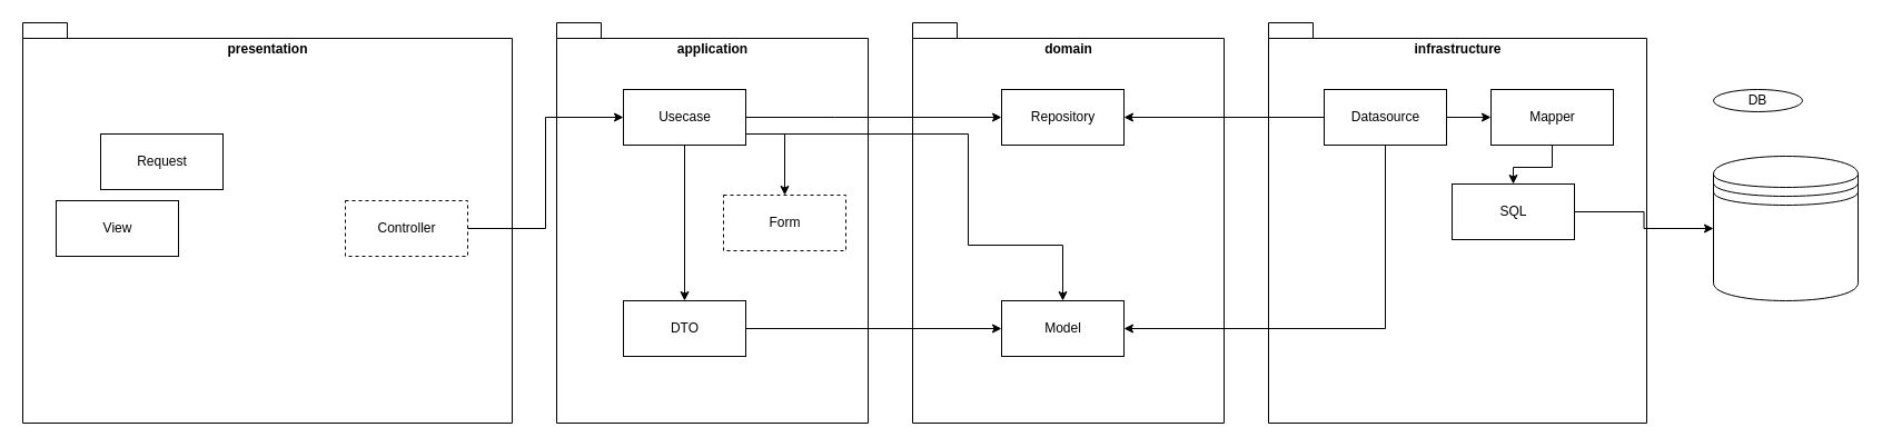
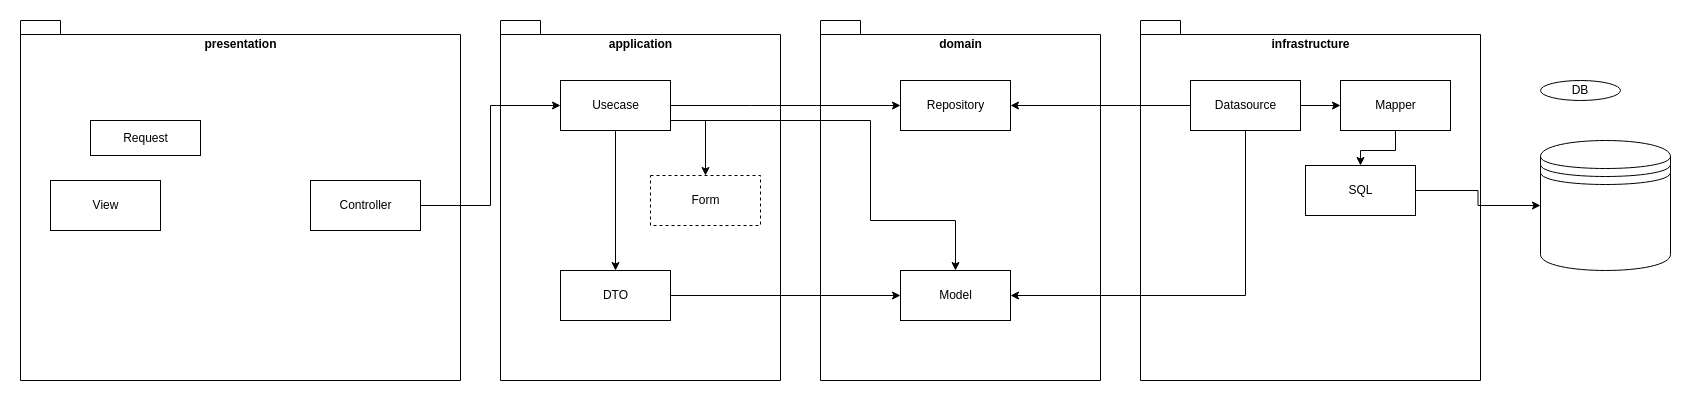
  <mxCell id="0" />
  <mxCell id="1" parent="0" />
  <mxCell id="2" value="domain" style="shape=folder;fontStyle=1;spacingTop=10;tabWidth=40;tabHeight=14;tabPosition=left;html=1;verticalAlign=top;fillColor=none;movable=0;resizable=0;rotatable=0;deletable=0;editable=0;locked=1;connectable=0;" parent="1" vertex="1"><mxGeometry x="820" y="20" width="280" height="360" as="geometry" /></mxCell>
  <mxCell id="3" value="presentation" style="shape=folder;fontStyle=1;spacingTop=10;tabWidth=40;tabHeight=14;tabPosition=left;html=1;verticalAlign=top;fillColor=none;movable=0;resizable=0;rotatable=0;deletable=0;editable=0;locked=1;connectable=0;" parent="1" vertex="1"><mxGeometry x="20" y="20" width="440" height="360" as="geometry" /></mxCell>
  <mxCell id="4" value="application" style="shape=folder;fontStyle=1;spacingTop=10;tabWidth=40;tabHeight=14;tabPosition=left;html=1;verticalAlign=top;fillColor=none;movable=0;resizable=0;rotatable=0;deletable=0;editable=0;locked=1;connectable=0;" parent="1" vertex="1"><mxGeometry x="500" y="20" width="280" height="360" as="geometry" /></mxCell>
  <mxCell id="5" value="infrastructure" style="shape=folder;fontStyle=1;spacingTop=10;tabWidth=40;tabHeight=14;tabPosition=left;html=1;verticalAlign=top;fillColor=none;movable=1;resizable=1;rotatable=1;deletable=1;editable=1;locked=0;connectable=1;" parent="1" vertex="1"><mxGeometry x="1140" y="20" width="340" height="360" as="geometry" /></mxCell>
  <mxCell id="6" style="edgeStyle=orthogonalEdgeStyle;rounded=0;orthogonalLoop=1;jettySize=auto;html=1;entryX=0;entryY=0.5;entryDx=0;entryDy=0;" edge="1" parent="1" source="7" target="12"><mxGeometry relative="1" as="geometry" /></mxCell>
- <mxCell id="7" value="Controller" style="html=1;dashed=1;" parent="1" vertex="1"><mxGeometry x="310" y="180" width="110" height="50" as="geometry" /></mxCell>
+ <mxCell id="7" value="Controller" style="html=1;" parent="1" vertex="1"><mxGeometry x="310" y="180" width="110" height="50" as="geometry" /></mxCell>
  <mxCell id="8" style="edgeStyle=orthogonalEdgeStyle;rounded=0;orthogonalLoop=1;jettySize=auto;html=1;entryX=0;entryY=0.5;entryDx=0;entryDy=0;exitX=1;exitY=0.5;exitDx=0;exitDy=0;" edge="1" parent="1" source="12" target="18"><mxGeometry relative="1" as="geometry"><Array as="points"><mxPoint x="750" y="105" /><mxPoint x="750" y="105" /></Array></mxGeometry></mxCell>
  <mxCell id="9" style="edgeStyle=orthogonalEdgeStyle;rounded=0;orthogonalLoop=1;jettySize=auto;html=1;entryX=0.5;entryY=0;entryDx=0;entryDy=0;" edge="1" parent="1" source="12" target="17"><mxGeometry relative="1" as="geometry"><Array as="points"><mxPoint x="870" y="120" /><mxPoint x="870" y="220" /><mxPoint x="955" y="220" /></Array></mxGeometry></mxCell>
  <mxCell id="10" style="edgeStyle=orthogonalEdgeStyle;rounded=0;orthogonalLoop=1;jettySize=auto;html=1;entryX=0.5;entryY=0;entryDx=0;entryDy=0;" edge="1" parent="1" source="12" target="28"><mxGeometry relative="1" as="geometry"><Array as="points"><mxPoint x="705" y="120" /></Array></mxGeometry></mxCell>
  <mxCell id="11" style="edgeStyle=orthogonalEdgeStyle;rounded=0;orthogonalLoop=1;jettySize=auto;html=1;entryX=0.5;entryY=0;entryDx=0;entryDy=0;" edge="1" parent="1" source="12" target="27"><mxGeometry relative="1" as="geometry" /></mxCell>
  <mxCell id="12" value="Usecase" style="html=1;" parent="1" vertex="1"><mxGeometry x="560" y="80" width="110" height="50" as="geometry" /></mxCell>
  <mxCell id="13" style="edgeStyle=orthogonalEdgeStyle;rounded=0;orthogonalLoop=1;jettySize=auto;html=1;" edge="1" parent="1" source="16" target="18"><mxGeometry relative="1" as="geometry" /></mxCell>
  <mxCell id="14" style="edgeStyle=orthogonalEdgeStyle;rounded=0;orthogonalLoop=1;jettySize=auto;html=1;entryX=1;entryY=0.5;entryDx=0;entryDy=0;exitX=0.5;exitY=1;exitDx=0;exitDy=0;" edge="1" parent="1" source="16" target="17"><mxGeometry relative="1" as="geometry" /></mxCell>
  <mxCell id="15" style="edgeStyle=orthogonalEdgeStyle;rounded=0;orthogonalLoop=1;jettySize=auto;html=1;" edge="1" parent="1" source="16" target="22"><mxGeometry relative="1" as="geometry" /></mxCell>
  <mxCell id="16" value="Datasource" style="html=1;" parent="1" vertex="1"><mxGeometry x="1190" y="80" width="110" height="50" as="geometry" /></mxCell>
  <mxCell id="17" value="Model" style="html=1;" parent="1" vertex="1"><mxGeometry x="900" y="270" width="110" height="50" as="geometry" /></mxCell>
  <mxCell id="18" value="Repository" style="html=1;" parent="1" vertex="1"><mxGeometry x="900" y="80" width="110" height="50" as="geometry" /></mxCell>
  <mxCell id="19" value="DB" style="ellipse;whiteSpace=wrap;html=1;" parent="1" vertex="1"><mxGeometry x="1540" y="80" width="80" height="20" as="geometry" /></mxCell>
  <mxCell id="20" value="View" style="html=1;" vertex="1" parent="1"><mxGeometry x="50" y="180" width="110" height="50" as="geometry" /></mxCell>
  <mxCell id="21" style="edgeStyle=orthogonalEdgeStyle;rounded=0;orthogonalLoop=1;jettySize=auto;html=1;entryX=0.5;entryY=0;entryDx=0;entryDy=0;" edge="1" parent="1" source="22" target="24"><mxGeometry relative="1" as="geometry" /></mxCell>
  <mxCell id="22" value="Mapper" style="html=1;" vertex="1" parent="1"><mxGeometry x="1340" y="80" width="110" height="50" as="geometry" /></mxCell>
  <mxCell id="23" style="edgeStyle=orthogonalEdgeStyle;rounded=0;orthogonalLoop=1;jettySize=auto;html=1;entryX=0;entryY=0.5;entryDx=0;entryDy=0;" edge="1" parent="1" source="24" target="25"><mxGeometry relative="1" as="geometry"><mxPoint x="1599.9" y="205.04" as="targetPoint" /></mxGeometry></mxCell>
  <mxCell id="24" value="SQL" style="html=1;" vertex="1" parent="1"><mxGeometry x="1305" y="165" width="110" height="50" as="geometry" /></mxCell>
  <mxCell id="25" value="" style="shape=datastore;whiteSpace=wrap;html=1;" vertex="1" parent="1"><mxGeometry x="1540" y="140" width="130" height="130" as="geometry" /></mxCell>
  <mxCell id="26" style="edgeStyle=orthogonalEdgeStyle;rounded=0;orthogonalLoop=1;jettySize=auto;html=1;" edge="1" parent="1" source="27" target="17"><mxGeometry relative="1" as="geometry" /></mxCell>
  <mxCell id="27" value="DTO" style="html=1;" vertex="1" parent="1"><mxGeometry x="560" y="270" width="110" height="50" as="geometry" /></mxCell>
  <mxCell id="28" value="Form" style="html=1;dashed=1;" vertex="1" parent="1"><mxGeometry x="650" y="175" width="110" height="50" as="geometry" /></mxCell>
- <mxCell id="29" value="Request" style="html=1;" vertex="1" parent="1"><mxGeometry x="90" y="120" width="110" height="50" as="geometry" /></mxCell>
+ <mxCell id="29" value="Request" style="html=1;" vertex="1" parent="1"><mxGeometry x="90" y="120" width="110" height="35" as="geometry" /></mxCell>
